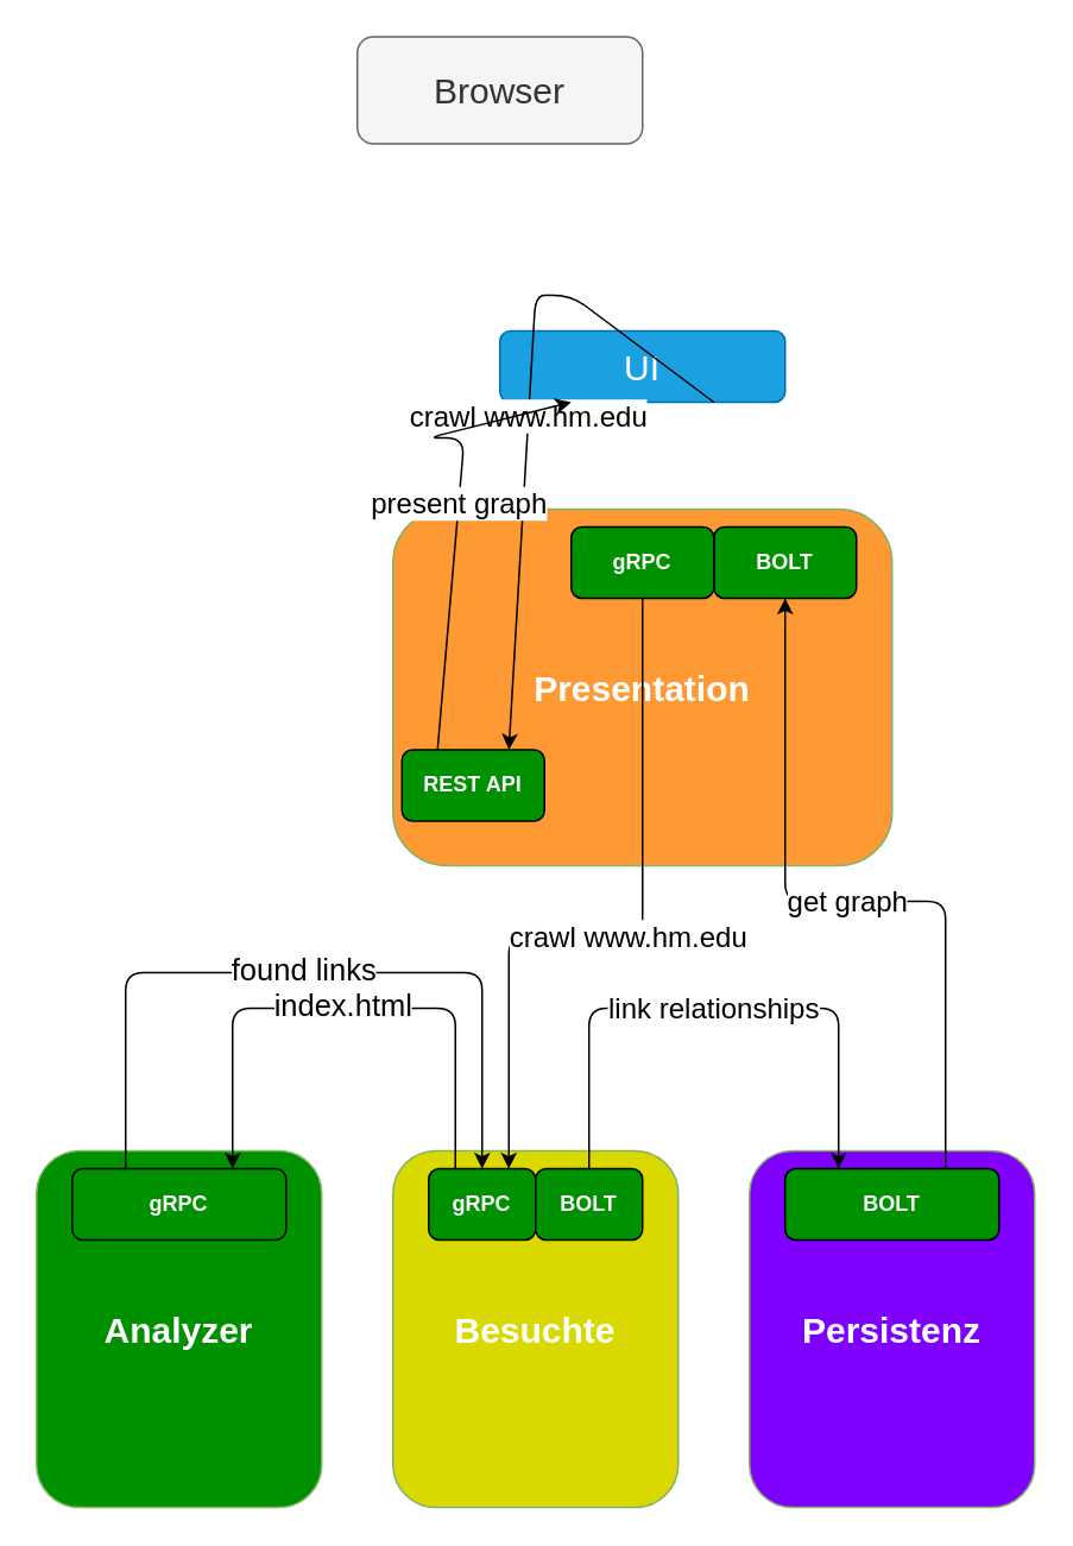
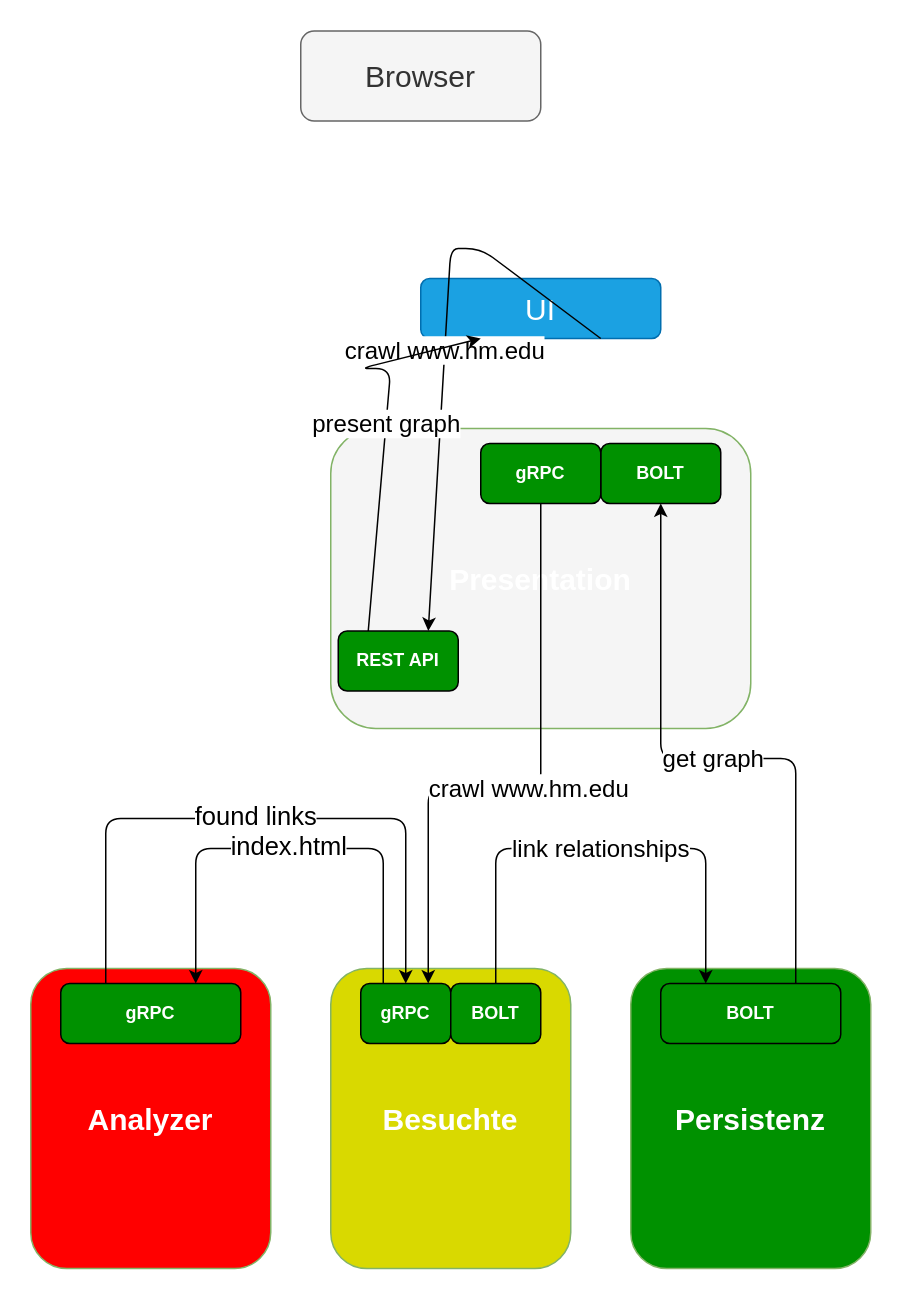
  <mxCell id="0" />
  <mxCell id="1" parent="0" />
- <mxCell id="2" value="Presentation" style="rounded=1;whiteSpace=wrap;html=1;labelBackgroundColor=none;fillColor=#FF9933;strokeColor=#82b366;fontColor=#FFFFFF;fontStyle=1;fontSize=20;" vertex="1" parent="1"><mxGeometry x="220" y="285" width="280" height="200" as="geometry" /></mxCell>
+ <mxCell id="2" value="Presentation" style="rounded=1;whiteSpace=wrap;html=1;labelBackgroundColor=none;fillColor=#f5f5f5;strokeColor=#82b366;fontColor=#FFFFFF;fontStyle=1;fontSize=20;" vertex="1" parent="1"><mxGeometry x="220" y="285" width="280" height="200" as="geometry" /></mxCell>
  <mxCell id="3" value="Besuchte" style="rounded=1;whiteSpace=wrap;html=1;labelBackgroundColor=none;fillColor=#D9D900;strokeColor=#82b366;fontColor=#FFFFFF;fontStyle=1;fontSize=20;" vertex="1" parent="1"><mxGeometry x="220" y="645" width="160" height="200" as="geometry" /></mxCell>
  <mxCell id="4" value="gRPC" style="rounded=1;whiteSpace=wrap;html=1;fillColor=#009100;fontStyle=1;fontColor=#FFFFFF;" vertex="1" parent="1"><mxGeometry x="240" y="655" width="60" height="40" as="geometry" /></mxCell>
  <mxCell id="5" value="BOLT" style="rounded=1;whiteSpace=wrap;html=1;fillColor=#009100;fontStyle=1;fontColor=#FFFFFF;" vertex="1" parent="1"><mxGeometry x="300" y="655" width="60" height="40" as="geometry" /></mxCell>
- <mxCell id="6" value="Analyzer" style="rounded=1;whiteSpace=wrap;html=1;labelBackgroundColor=none;fillColor=#009100;strokeColor=#82b366;fontColor=#FFFFFF;fontStyle=1;fontSize=20;" vertex="1" parent="1"><mxGeometry x="20" y="645" width="160" height="200" as="geometry" /></mxCell>
+ <mxCell id="6" value="Analyzer" style="rounded=1;whiteSpace=wrap;html=1;labelBackgroundColor=none;fillColor=#FF0000;strokeColor=#82b366;fontColor=#FFFFFF;fontStyle=1;fontSize=20;" vertex="1" parent="1"><mxGeometry x="20" y="645" width="160" height="200" as="geometry" /></mxCell>
  <mxCell id="7" value="gRPC" style="rounded=1;whiteSpace=wrap;html=1;fillColor=#009100;fontStyle=1;fontColor=#FFFFFF;" vertex="1" parent="1"><mxGeometry x="40" y="655" width="120" height="40" as="geometry" /></mxCell>
- <mxCell id="8" value="Persistenz" style="rounded=1;whiteSpace=wrap;html=1;labelBackgroundColor=none;fillColor=#7F00FF;strokeColor=#82b366;fontColor=#FFFFFF;fontStyle=1;fontSize=20;" vertex="1" parent="1"><mxGeometry x="420" y="645" width="160" height="200" as="geometry" /></mxCell>
+ <mxCell id="8" value="Persistenz" style="rounded=1;whiteSpace=wrap;html=1;labelBackgroundColor=none;fillColor=#009100;strokeColor=#82b366;fontColor=#FFFFFF;fontStyle=1;fontSize=20;" vertex="1" parent="1"><mxGeometry x="420" y="645" width="160" height="200" as="geometry" /></mxCell>
  <mxCell id="9" value="BOLT" style="rounded=1;whiteSpace=wrap;html=1;fillColor=#009100;fontStyle=1;fontColor=#FFFFFF;" vertex="1" parent="1"><mxGeometry x="440" y="655" width="120" height="40" as="geometry" /></mxCell>
  <mxCell id="10" value="&lt;font color=&quot;#000000&quot;&gt;index.html&lt;/font&gt;" style="endArrow=classic;html=1;fontSize=17;fontColor=#FFFFFF;exitX=0.25;exitY=0;exitDx=0;exitDy=0;entryX=0.75;entryY=0;entryDx=0;entryDy=0;" edge="1" parent="1" source="4" target="7"><mxGeometry width="50" height="50" relative="1" as="geometry"><mxPoint x="460" y="555" as="sourcePoint" /><mxPoint x="510" y="505" as="targetPoint" /><Array as="points"><mxPoint x="255" y="565" /><mxPoint x="130" y="565" /></Array></mxGeometry></mxCell>
  <mxCell id="11" value="&lt;font style=&quot;font-size: 16px;&quot; color=&quot;#000000&quot;&gt;crawl www.hm.edu&lt;br style=&quot;font-size: 16px;&quot;&gt;&lt;/font&gt;" style="endArrow=classic;html=1;fontSize=16;fontColor=#FFFFFF;exitX=0.5;exitY=1;exitDx=0;exitDy=0;entryX=0.75;entryY=0;entryDx=0;entryDy=0;" edge="1" parent="1" source="18" target="4"><mxGeometry width="50" height="50" relative="1" as="geometry"><mxPoint x="305" y="335" as="sourcePoint" /><mxPoint x="510" y="485" as="targetPoint" /><Array as="points"><mxPoint x="360" y="525" /><mxPoint x="285" y="525" /></Array></mxGeometry></mxCell>
  <mxCell id="12" value="Browser" style="rounded=1;whiteSpace=wrap;html=1;labelBackgroundColor=none;fillColor=#f5f5f5;fontSize=20;strokeColor=#666666;fontColor=#333333;" vertex="1" parent="1"><mxGeometry x="200" y="20" width="160" height="60" as="geometry" /></mxCell>
  <mxCell id="13" value="UI" style="rounded=1;whiteSpace=wrap;html=1;labelBackgroundColor=none;fillColor=#1ba1e2;fontSize=20;fontColor=#ffffff;strokeColor=#006EAF;" vertex="1" parent="1"><mxGeometry x="280" y="185" width="160" height="40" as="geometry" /></mxCell>
  <mxCell id="14" value="&lt;font style=&quot;font-size: 16px;&quot; color=&quot;#000000&quot;&gt;crawl www.hm.edu&lt;br style=&quot;font-size: 16px;&quot;&gt;&lt;/font&gt;" style="endArrow=classic;html=1;fontSize=16;fontColor=#FFFFFF;exitX=0.75;exitY=1;exitDx=0;exitDy=0;entryX=0.75;entryY=0;entryDx=0;entryDy=0;" edge="1" parent="1" source="13" target="19"><mxGeometry width="50" height="50" relative="1" as="geometry"><mxPoint x="460" y="445" as="sourcePoint" /><mxPoint x="275" y="295" as="targetPoint" /><Array as="points"><mxPoint x="320" y="165" /><mxPoint x="300" y="165" /></Array></mxGeometry></mxCell>
  <mxCell id="15" value="&lt;font color=&quot;#000000&quot;&gt;found links&lt;br&gt;&lt;/font&gt;" style="endArrow=classic;html=1;fontSize=17;fontColor=#FFFFFF;exitX=0.25;exitY=0;exitDx=0;exitDy=0;entryX=0.5;entryY=0;entryDx=0;entryDy=0;" edge="1" parent="1" source="7" target="4"><mxGeometry width="50" height="50" relative="1" as="geometry"><mxPoint x="460" y="565" as="sourcePoint" /><mxPoint x="510" y="515" as="targetPoint" /><Array as="points"><mxPoint x="70" y="545" /><mxPoint x="270" y="545" /></Array></mxGeometry></mxCell>
  <mxCell id="16" value="&lt;font style=&quot;font-size: 16px&quot; color=&quot;#000000&quot;&gt;link relationships&lt;br style=&quot;font-size: 16px&quot;&gt;&lt;/font&gt;" style="endArrow=classic;html=1;fontSize=16;fontColor=#FFFFFF;exitX=0.5;exitY=0;exitDx=0;exitDy=0;" edge="1" parent="1" source="5"><mxGeometry width="50" height="50" relative="1" as="geometry"><mxPoint x="450" y="525" as="sourcePoint" /><mxPoint x="470" y="655" as="targetPoint" /><Array as="points"><mxPoint x="330" y="565" /><mxPoint x="470" y="565" /></Array></mxGeometry></mxCell>
  <mxCell id="17" value="BOLT" style="rounded=1;whiteSpace=wrap;html=1;fillColor=#009100;fontStyle=1;fontColor=#FFFFFF;" vertex="1" parent="1"><mxGeometry x="400" y="295" width="80" height="40" as="geometry" /></mxCell>
  <mxCell id="18" value="gRPC" style="rounded=1;whiteSpace=wrap;html=1;fillColor=#009100;fontStyle=1;fontColor=#FFFFFF;" vertex="1" parent="1"><mxGeometry x="320" y="295" width="80" height="40" as="geometry" /></mxCell>
  <mxCell id="19" value="REST API" style="rounded=1;whiteSpace=wrap;html=1;fillColor=#009100;fontStyle=1;fontColor=#FFFFFF;" vertex="1" parent="1"><mxGeometry x="225" y="420" width="80" height="40" as="geometry" /></mxCell>
  <mxCell id="20" value="&lt;font color=&quot;#000000&quot;&gt;get graph&lt;br&gt;&lt;/font&gt;" style="endArrow=classic;html=1;fontSize=16;fontColor=#FFFFFF;entryX=0.5;entryY=1;entryDx=0;entryDy=0;exitX=0.75;exitY=0;exitDx=0;exitDy=0;" edge="1" parent="1" source="9" target="17"><mxGeometry width="50" height="50" relative="1" as="geometry"><mxPoint x="450" y="485" as="sourcePoint" /><mxPoint x="500" y="435" as="targetPoint" /><Array as="points"><mxPoint x="530" y="505" /><mxPoint x="440" y="505" /></Array></mxGeometry></mxCell>
  <mxCell id="21" value="&lt;font color=&quot;#000000&quot;&gt;present graph&lt;br&gt;&lt;/font&gt;" style="endArrow=classic;html=1;fontSize=16;fontColor=#FFFFFF;exitX=0.25;exitY=0;exitDx=0;exitDy=0;entryX=0.25;entryY=1;entryDx=0;entryDy=0;" edge="1" parent="1" source="19" target="13"><mxGeometry width="50" height="50" relative="1" as="geometry"><mxPoint x="450" y="415" as="sourcePoint" /><mxPoint x="500" y="365" as="targetPoint" /><Array as="points"><mxPoint x="260" y="245" /><mxPoint x="240" y="245" /></Array></mxGeometry></mxCell>
